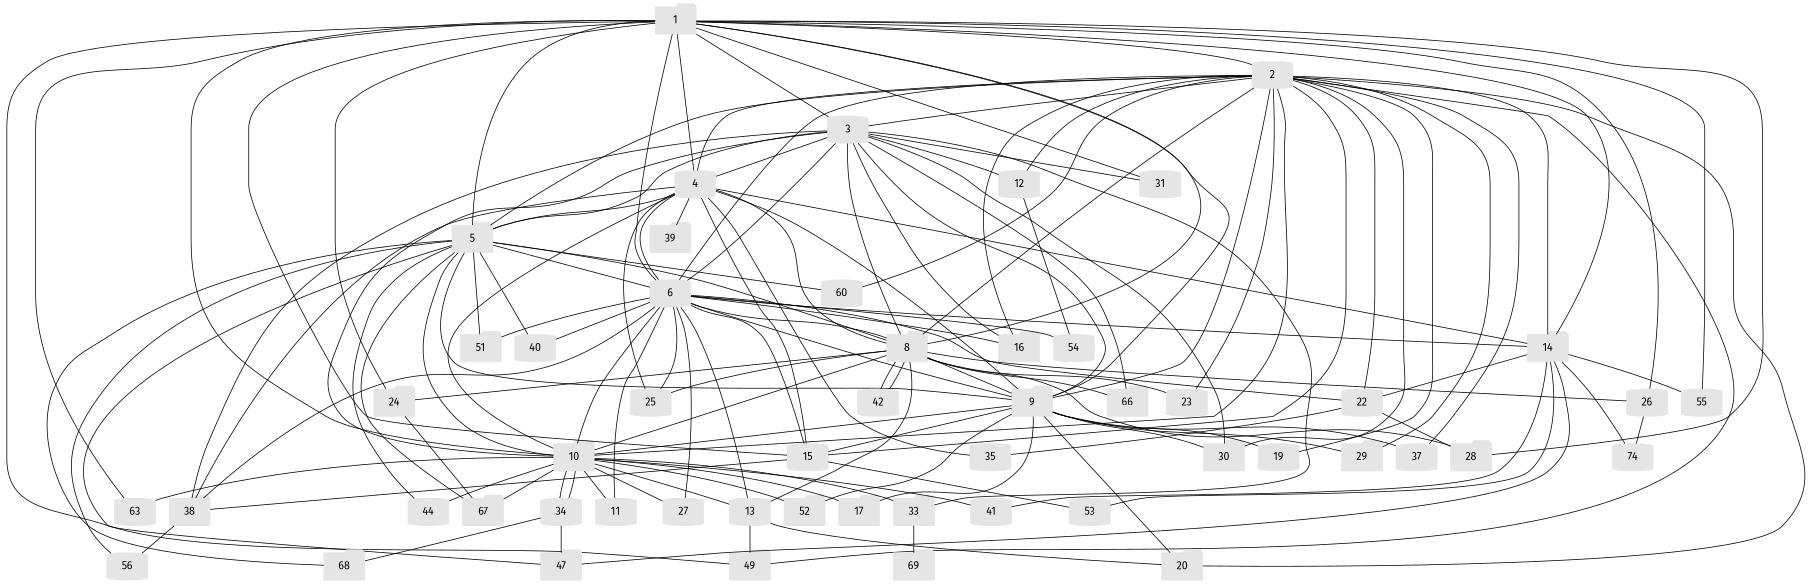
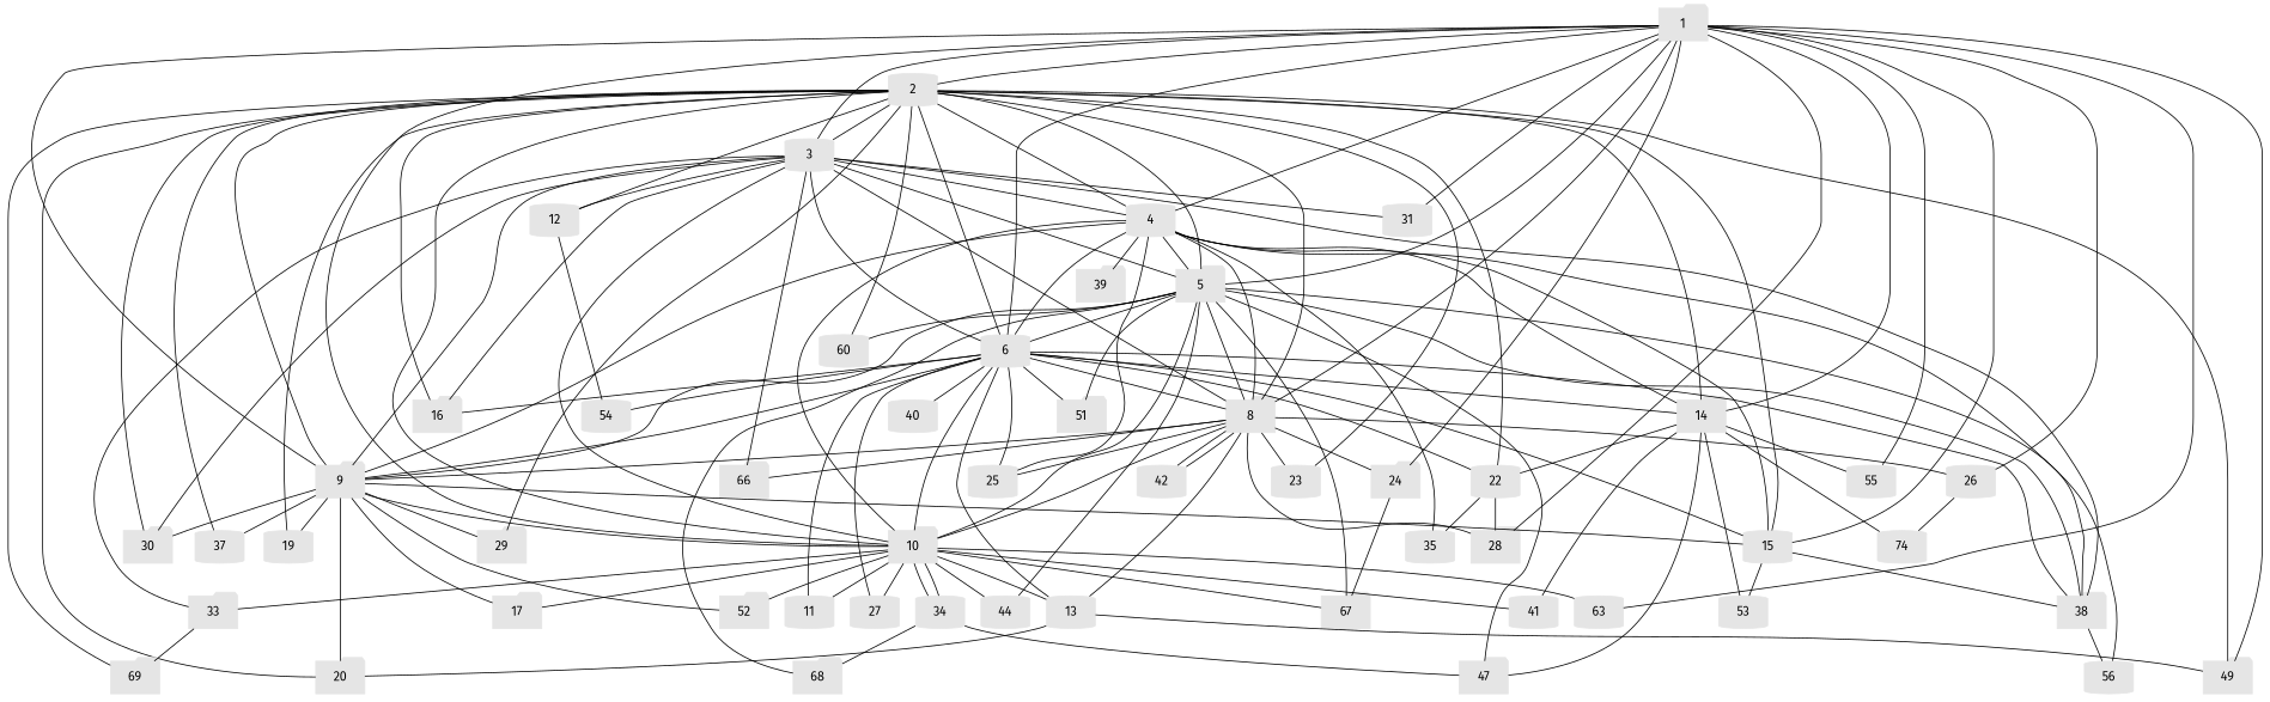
  graph {
    fontname="Fira Sans"
    node [color=gray90 fontname="Fira Sans" shape=cylinder style=filled]
    edge [fontname="Fira Sans"]
    1 [shape=folder super="+75"]
    2 [super="+18"]
    3 [super="+48"]
    4 [super="+73"]
    5 [shape=folder super="+50"]
    6 [super="+7"]
    8 [shape=folder super="+62"]
    9 [shape=folder super="+58"]
    10 [shape=folder super="+36"]
    14 [shape=folder super="+57"]
    15 [super="+64"]
    24 [shape=folder]
    26
    28 [shape=folder super="+77"]
    31
    49 [shape=folder super="+61"]
    55
    63
    12 [super="+21"]
    16 [shape=folder super="+70"]
    19
    20 [shape=folder super="+76"]
    22 [super="+71"]
    23
    29 [shape=folder]
    30 [shape=folder super="+43"]
    37
    60
    69 [shape=folder]
    33 [shape=folder super="+59"]
    38 [shape=folder super="+45"]
    66 [shape=folder]
    25 [super="+46"]
    35
    39 [shape=folder]
    40
    44 [super="+72"]
    47 [shape=folder super="+65"]
    51 [shape=folder]
    56
    67 [shape=folder]
    68 [shape=folder]
    11
    13 [super="+32"]
    27
    54
    42
    17 [shape=folder]
    52 [shape=folder]
    34
    41
    53
    74
    1 -- 2
    1 -- 3
    1 -- 4
    1 -- 5
    1 -- 6 [weight=2]
    1 -- 8
    1 -- 9
    1 -- 10
    1 -- 14
    1 -- 15
    1 -- 24
    1 -- 26
    1 -- 28
    1 -- 31
    1 -- 49
    1 -- 55
    1 -- 63
    2 -- 3
    2 -- 4
    2 -- 5 [weight=2]
    2 -- 6 [weight=2]
    2 -- 8
    2 -- 9
    2 -- 10
    2 -- 14
    2 -- 15
    2 -- 49
    2 -- 12 [weight=2]
    2 -- 16
    2 -- 19
    2 -- 20
    2 -- 22
    2 -- 23
    2 -- 29
    2 -- 30
    2 -- 37
    2 -- 60
+   2 -- 69
    3 -- 4
    3 -- 5
    3 -- 6 [weight=2]
    3 -- 8
    3 -- 9
    3 -- 10
    3 -- 31
    3 -- 12
    3 -- 16
    3 -- 30
    3 -- 33
    3 -- 38
    3 -- 66
    4 -- 5
    4 -- 6 [weight=2]
    4 -- 8 [weight=2]
    4 -- 9
    4 -- 10
    4 -- 14
    4 -- 15
    4 -- 38
    4 -- 25
    4 -- 35
    4 -- 39
    5 -- 6 [weight=2]
    5 -- 8
    5 -- 9
    5 -- 10
    5 -- 60
-   5 -- 40
+   5 -- 38
    5 -- 44
    5 -- 47
    5 -- 51
    5 -- 56
    5 -- 67
    5 -- 68
    6 -- 8 [weight=3]
    6 -- 9 [weight=2]
    6 -- 10 [weight=3]
    6 -- 14
    6 -- 15
    6 -- 16
    6 -- 22
    6 -- 38
    6 -- 25
    6 -- 40
    6 -- 51
    6 -- 11
    6 -- 13
    6 -- 27
    6 -- 54
    8 -- 9
    8 -- 10
    8 -- 24
    8 -- 26
    8 -- 28
    8 -- 23
    8 -- 66
    8 -- 25
    8 -- 13
    8 -- 42
    8 -- 42
    9 -- 10
    9 -- 15
    9 -- 19
    9 -- 20
    9 -- 29
    9 -- 30
    9 -- 37
    9 -- 17
    9 -- 52
    10 -- 63
    10 -- 33 [weight=2]
    10 -- 44 [weight=2]
    10 -- 67
    10 -- 11
    10 -- 13
    10 -- 27
    10 -- 17
    10 -- 52
    10 -- 34
    10 -- 34
    10 -- 41
    14 -- 55
    14 -- 22
    14 -- 47
    14 -- 41
    14 -- 53
    14 -- 74
    15 -- 38
    15 -- 53
    24 -- 67
    26 -- 74
    12 -- 54
    22 -- 28
    22 -- 35
    33 -- 69
    38 -- 56
    13 -- 49
    13 -- 20
    34 -- 47
    34 -- 68
  }
